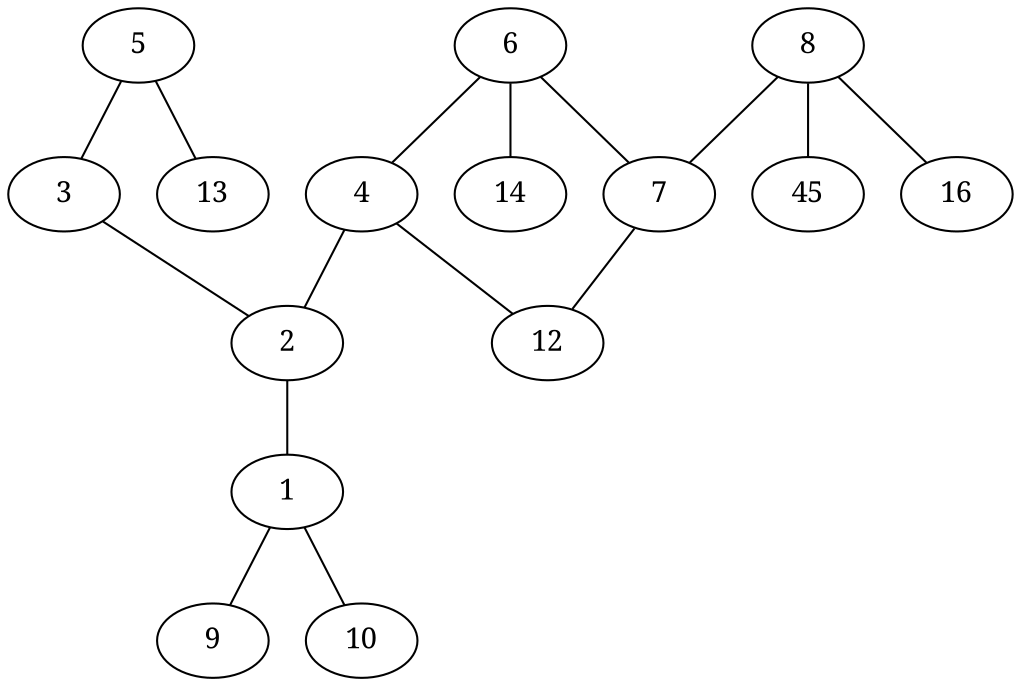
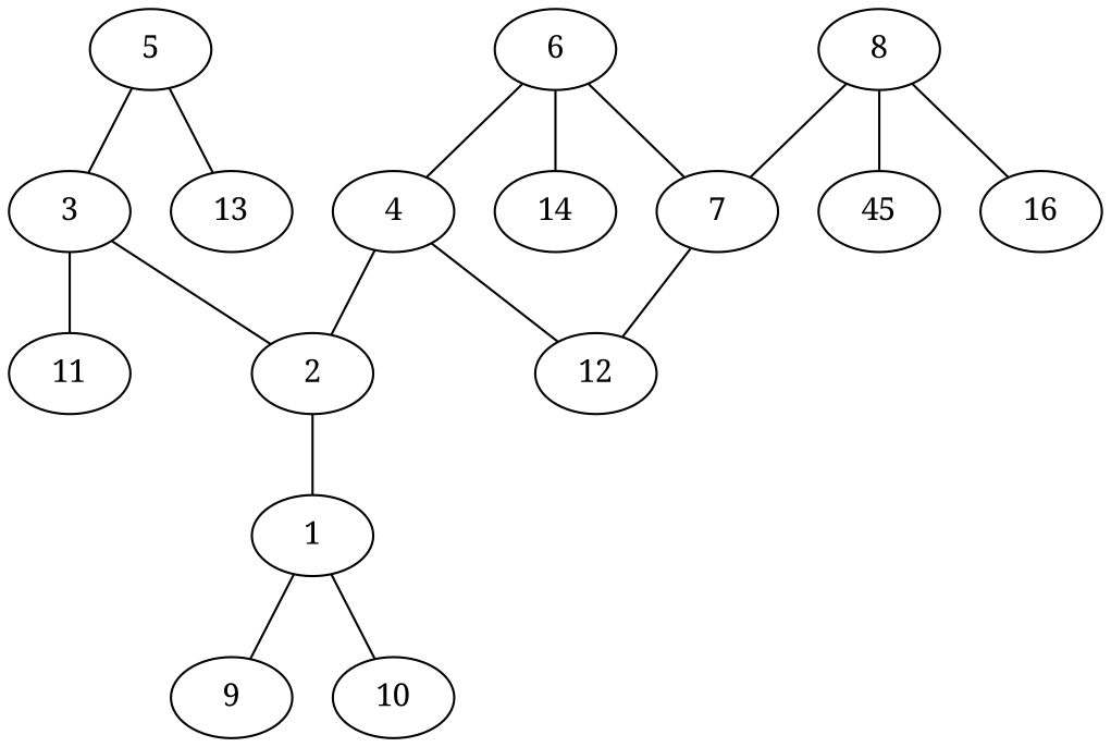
  graph {
    fontname="Noto Serif"
    node [chem=H fontname="Noto Serif"]
    edge [fontname="Noto Serif" valence=1]
    1 [chem=N]
    9
    10
    2 [chem=C]
    3 [chem=C]
+   11
    4 [chem=C]
    12
    5 [chem=C]
    13
    6 [chem=C]
    7 [chem=C]
    14
    8 [chem=N]
    n15 [label=45]
    16
    1 -- 9
    1 -- 10
    2 -- 1
    3 -- 2 [valence=2]
+   3 -- 11
    4 -- 2
    4 -- 12
    5 -- 3
    5 -- 13
    6 -- 4 [valence=2]
    6 -- 7
    6 -- 14
    7 -- 12 [valence=2]
    8 -- 7
    8 -- n15
    8 -- 16
  }
